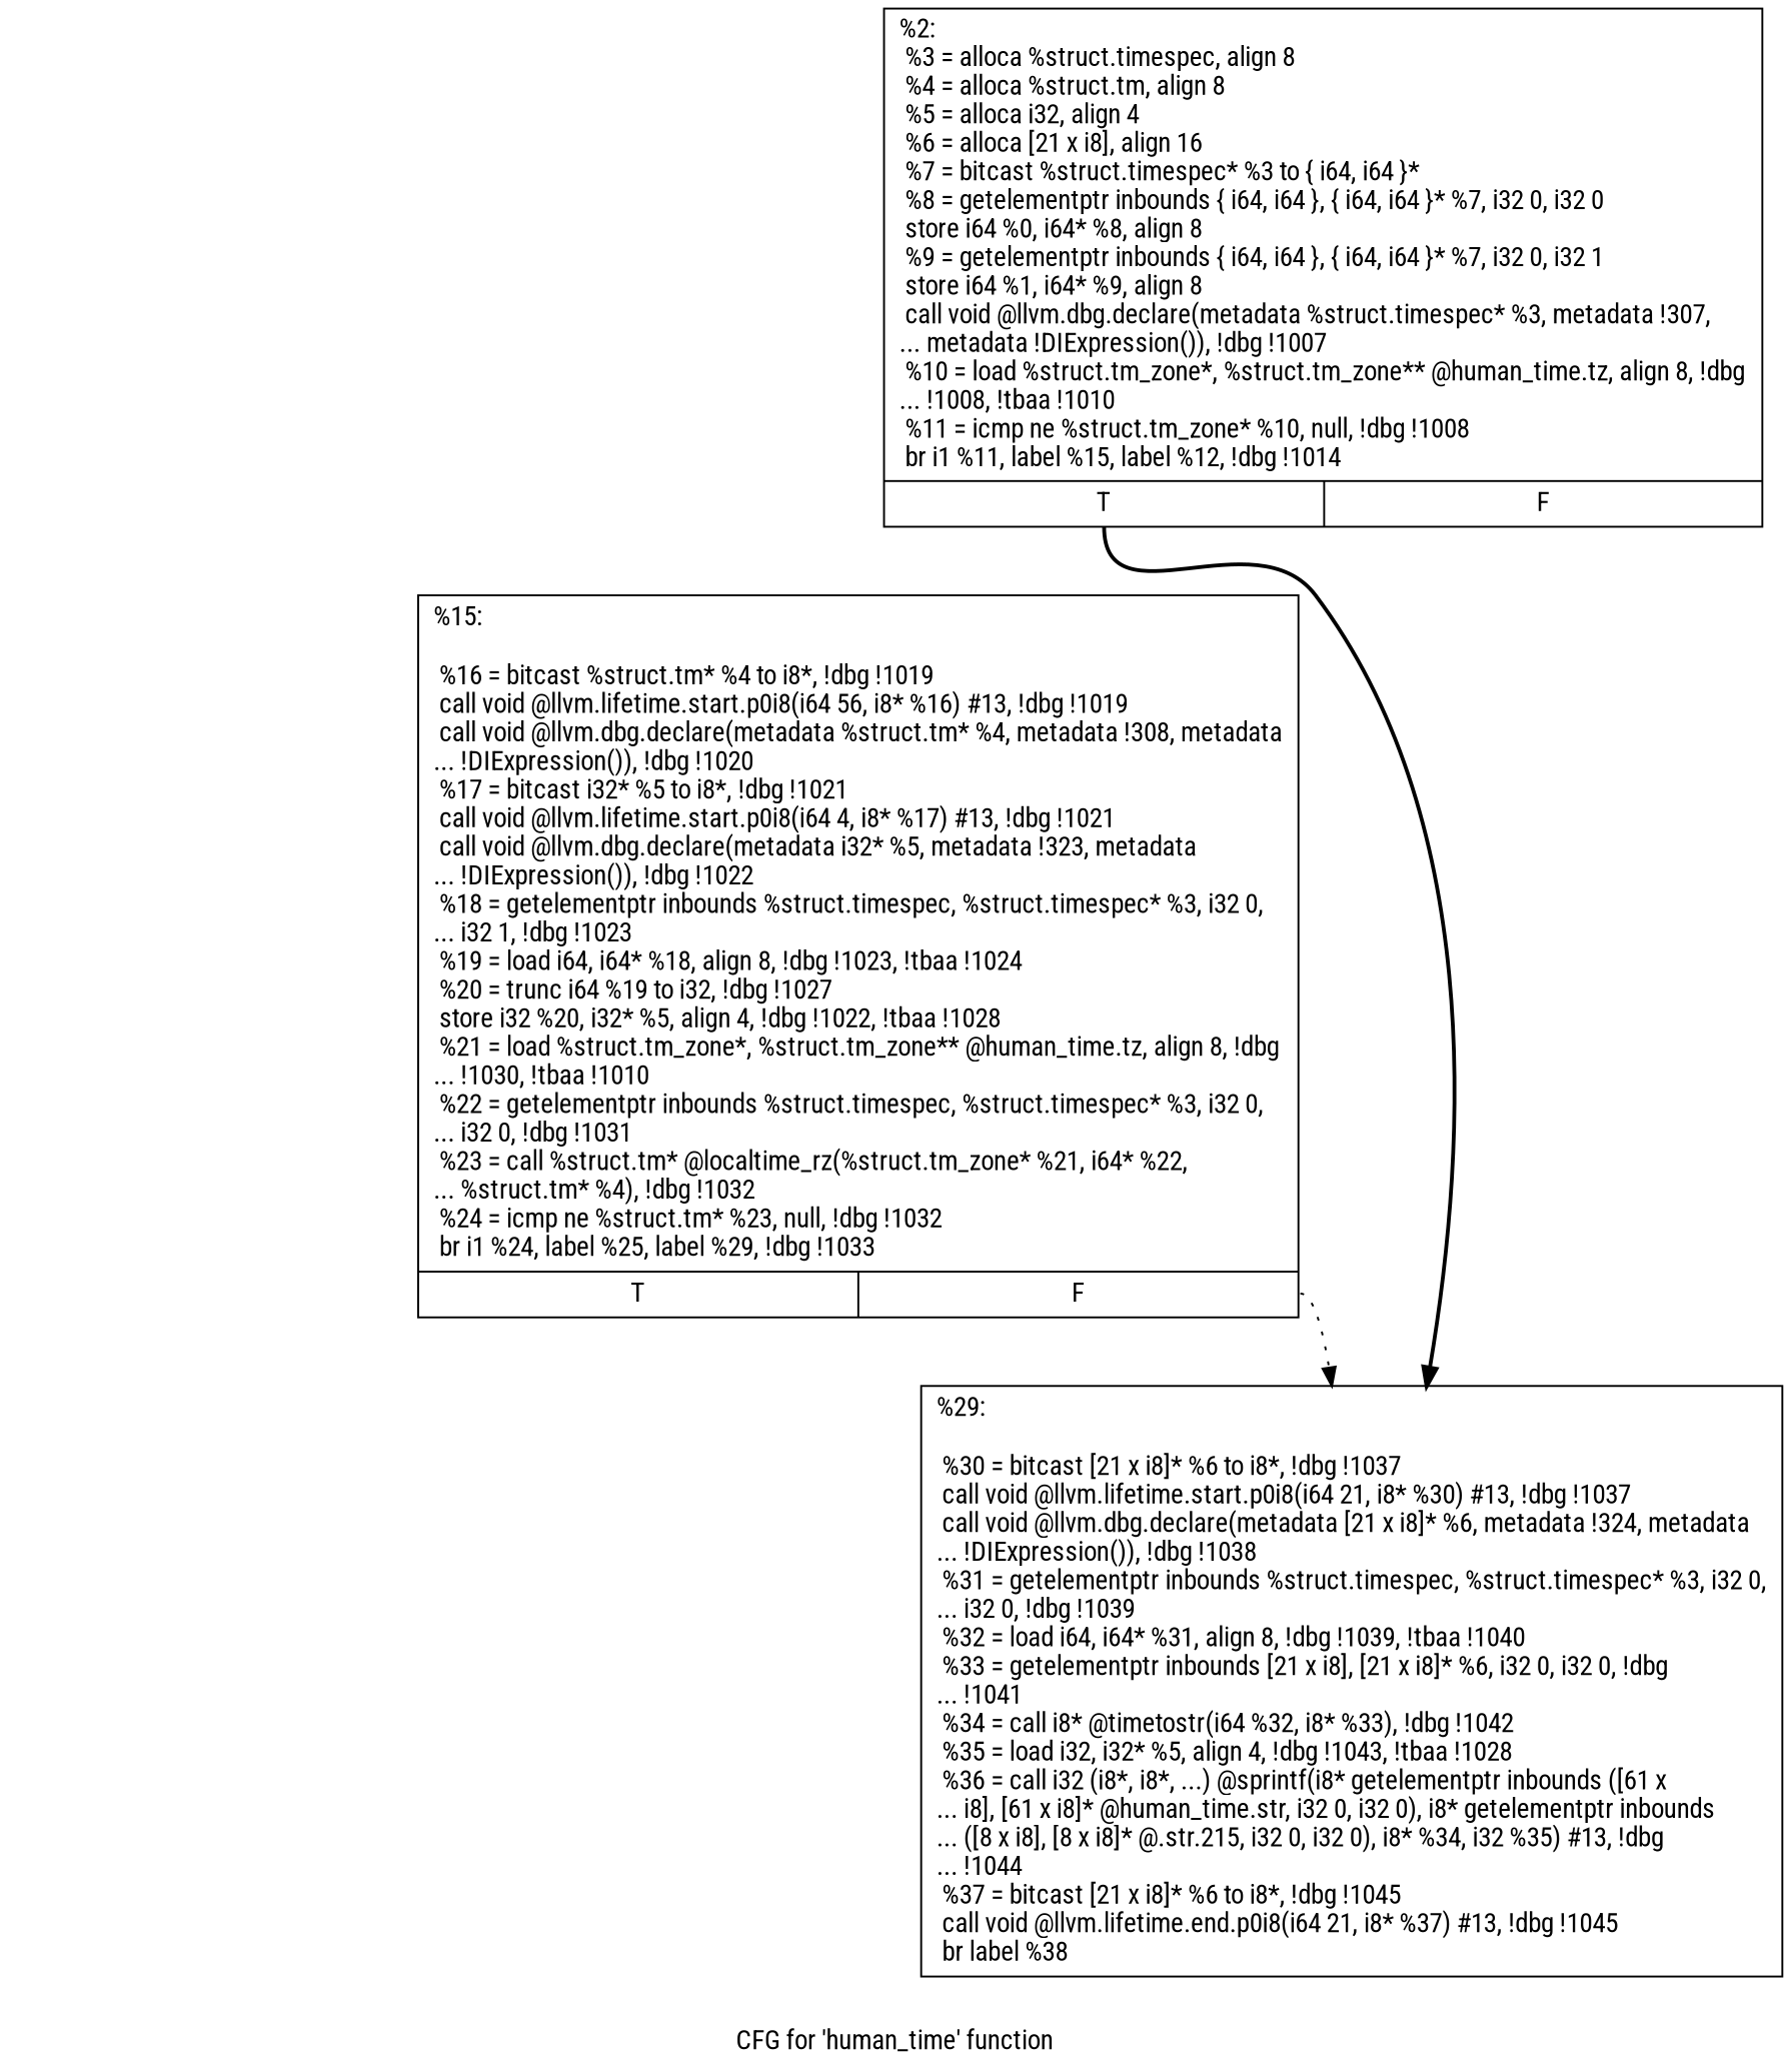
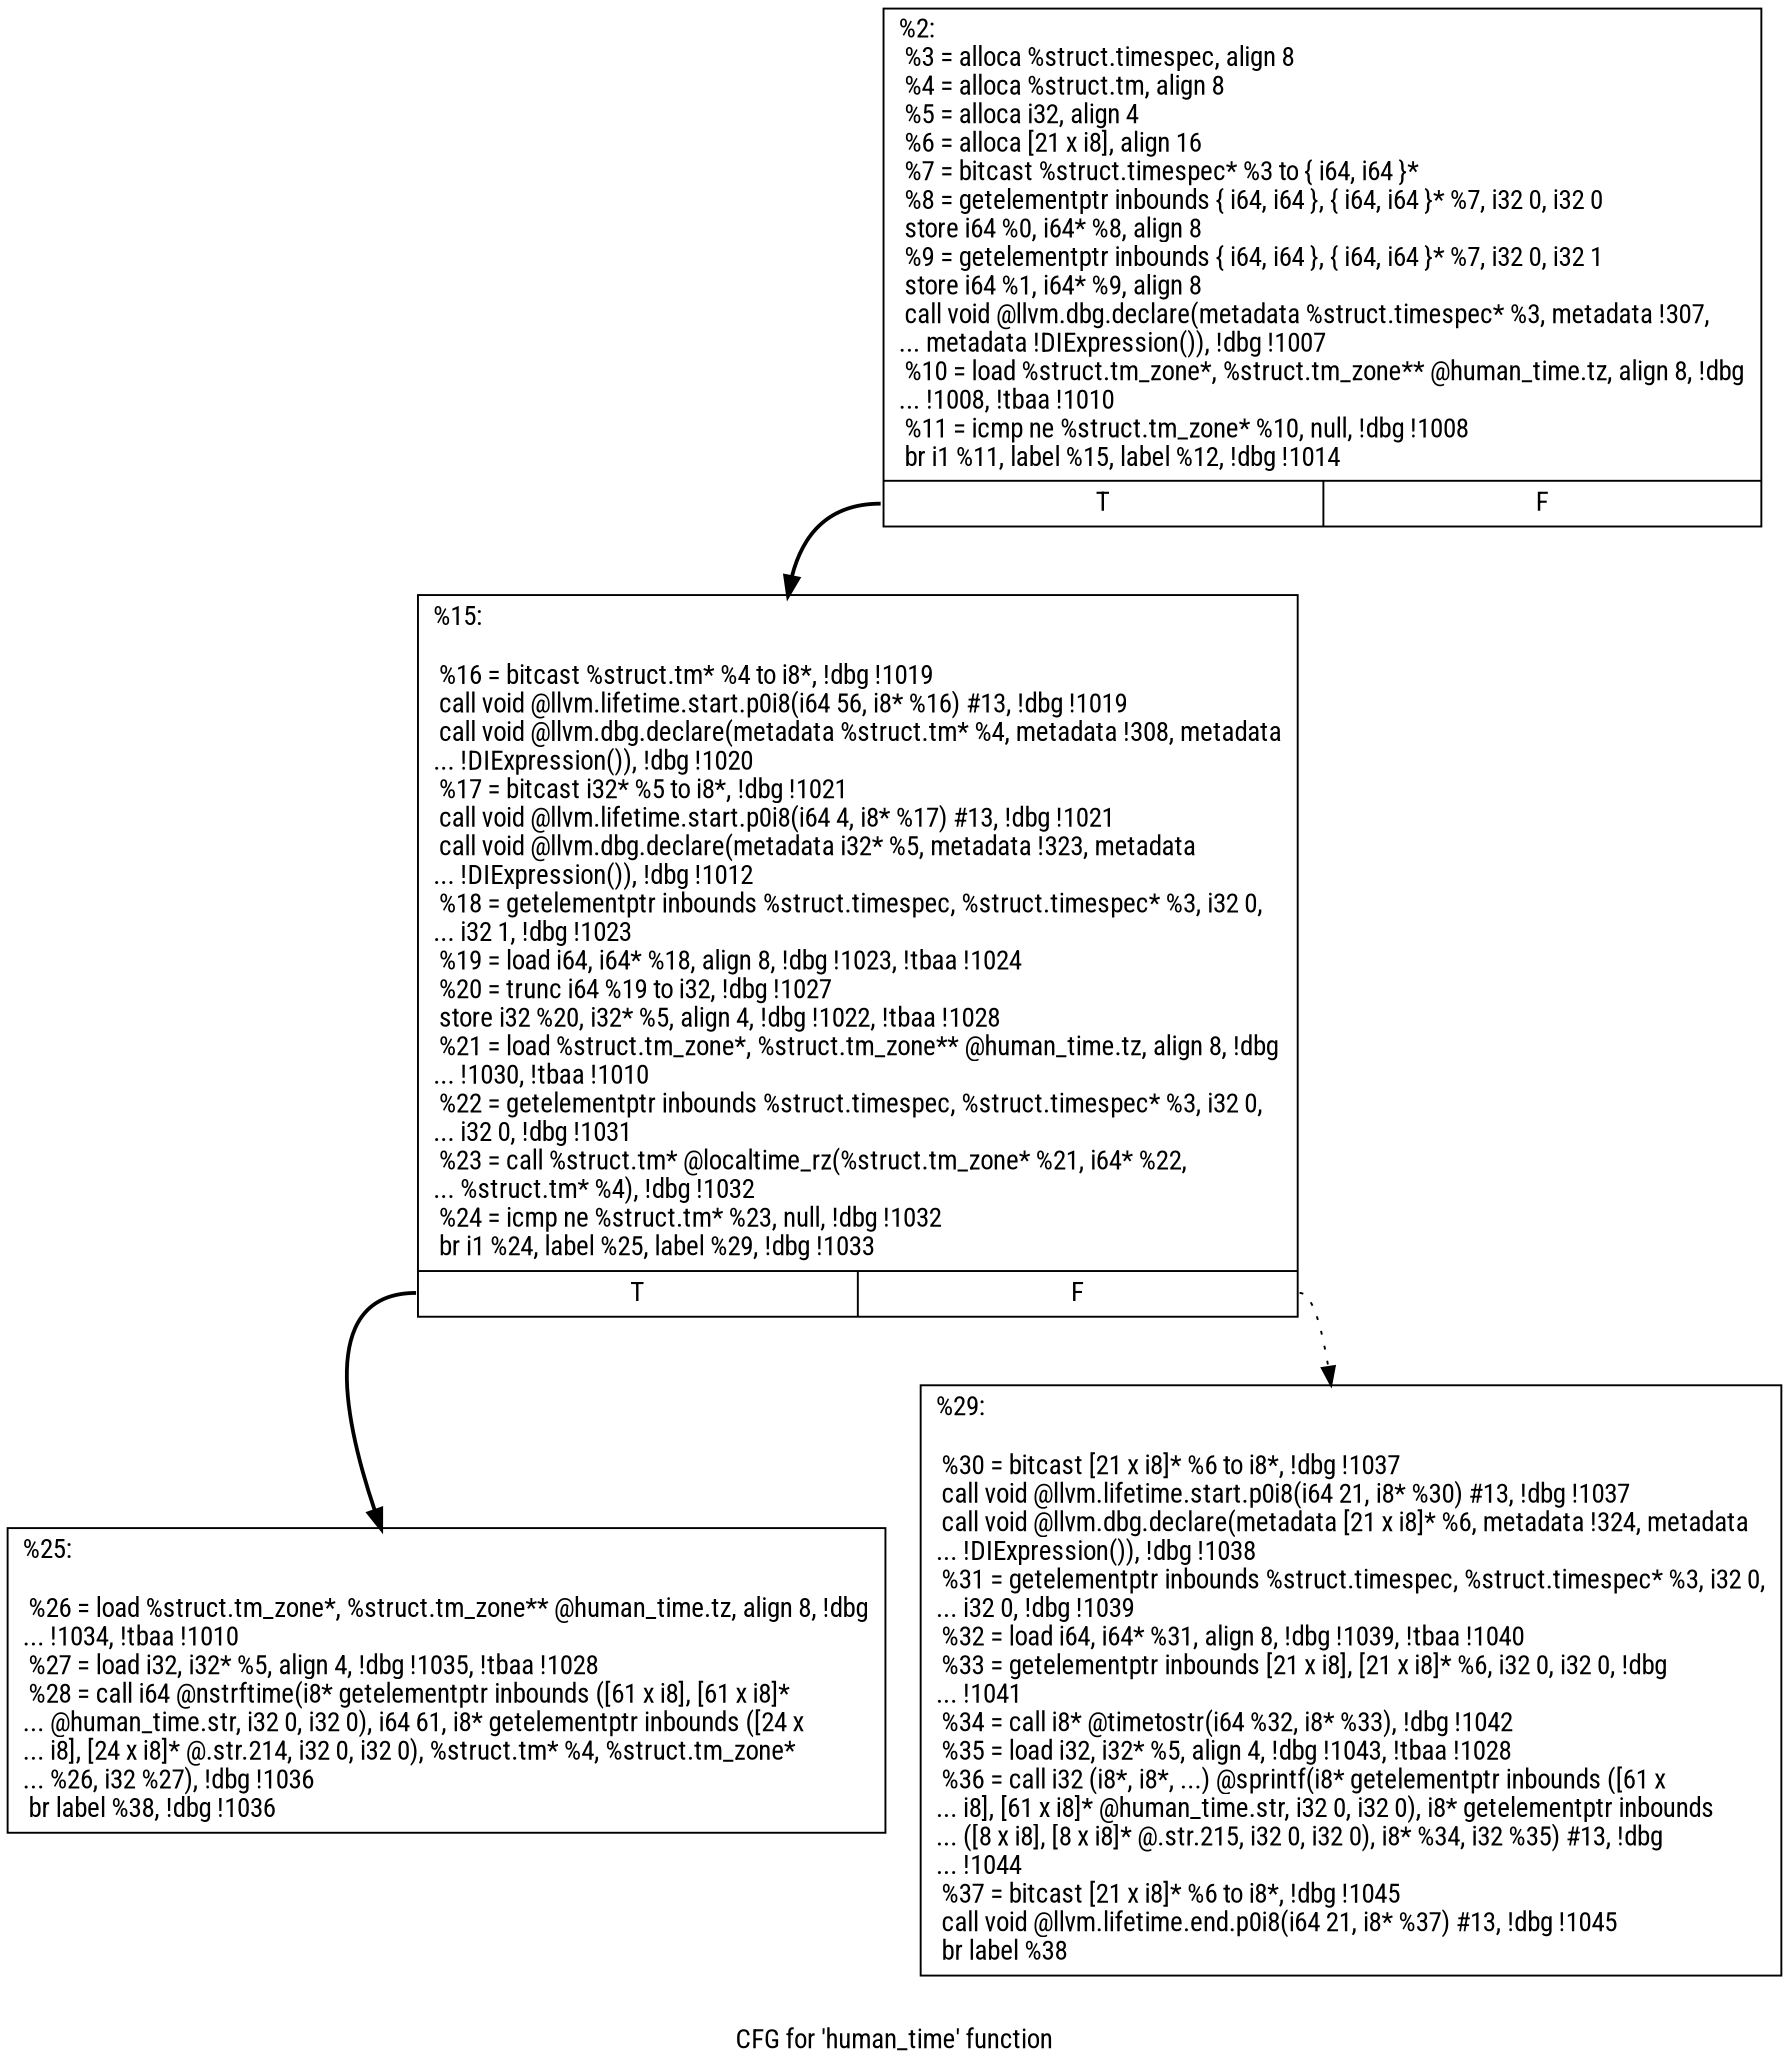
  digraph {
    fontname="Roboto Condensed"
    label="CFG for 'human_time' function"
    node [fontname="Roboto Condensed" shape=record]
    edge [arrowhead=normal fontname="Roboto Condensed" style=bold tailport=s0]
    n1 [label="{%2:\l  %3 = alloca %struct.timespec, align 8\l  %4 = alloca %struct.tm, align 8\l  %5 = alloca i32, align 4\l  %6 = alloca [21 x i8], align 16\l  %7 = bitcast %struct.timespec* %3 to \{ i64, i64 \}*\l  %8 = getelementptr inbounds \{ i64, i64 \}, \{ i64, i64 \}* %7, i32 0, i32 0\l  store i64 %0, i64* %8, align 8\l  %9 = getelementptr inbounds \{ i64, i64 \}, \{ i64, i64 \}* %7, i32 0, i32 1\l  store i64 %1, i64* %9, align 8\l  call void @llvm.dbg.declare(metadata %struct.timespec* %3, metadata !307,\l... metadata !DIExpression()), !dbg !1007\l  %10 = load %struct.tm_zone*, %struct.tm_zone** @human_time.tz, align 8, !dbg\l... !1008, !tbaa !1010\l  %11 = icmp ne %struct.tm_zone* %10, null, !dbg !1008\l  br i1 %11, label %15, label %12, !dbg !1014\l|{<s0>T|<s1>F}}"]
-   n2 [label="{%15:\l\l  %16 = bitcast %struct.tm* %4 to i8*, !dbg !1019\l  call void @llvm.lifetime.start.p0i8(i64 56, i8* %16) #13, !dbg !1019\l  call void @llvm.dbg.declare(metadata %struct.tm* %4, metadata !308, metadata\l... !DIExpression()), !dbg !1020\l  %17 = bitcast i32* %5 to i8*, !dbg !1021\l  call void @llvm.lifetime.start.p0i8(i64 4, i8* %17) #13, !dbg !1021\l  call void @llvm.dbg.declare(metadata i32* %5, metadata !323, metadata\l... !DIExpression()), !dbg !1022\l  %18 = getelementptr inbounds %struct.timespec, %struct.timespec* %3, i32 0,\l... i32 1, !dbg !1023\l  %19 = load i64, i64* %18, align 8, !dbg !1023, !tbaa !1024\l  %20 = trunc i64 %19 to i32, !dbg !1027\l  store i32 %20, i32* %5, align 4, !dbg !1022, !tbaa !1028\l  %21 = load %struct.tm_zone*, %struct.tm_zone** @human_time.tz, align 8, !dbg\l... !1030, !tbaa !1010\l  %22 = getelementptr inbounds %struct.timespec, %struct.timespec* %3, i32 0,\l... i32 0, !dbg !1031\l  %23 = call %struct.tm* @localtime_rz(%struct.tm_zone* %21, i64* %22,\l... %struct.tm* %4), !dbg !1032\l  %24 = icmp ne %struct.tm* %23, null, !dbg !1032\l  br i1 %24, label %25, label %29, !dbg !1033\l|{<s0>T|<s1>F}}"]
+   n2 [label="{%15:\l\l  %16 = bitcast %struct.tm* %4 to i8*, !dbg !1019\l  call void @llvm.lifetime.start.p0i8(i64 56, i8* %16) #13, !dbg !1019\l  call void @llvm.dbg.declare(metadata %struct.tm* %4, metadata !308, metadata\l... !DIExpression()), !dbg !1020\l  %17 = bitcast i32* %5 to i8*, !dbg !1021\l  call void @llvm.lifetime.start.p0i8(i64 4, i8* %17) #13, !dbg !1021\l  call void @llvm.dbg.declare(metadata i32* %5, metadata !323, metadata\l... !DIExpression()), !dbg !1012\l  %18 = getelementptr inbounds %struct.timespec, %struct.timespec* %3, i32 0,\l... i32 1, !dbg !1023\l  %19 = load i64, i64* %18, align 8, !dbg !1023, !tbaa !1024\l  %20 = trunc i64 %19 to i32, !dbg !1027\l  store i32 %20, i32* %5, align 4, !dbg !1022, !tbaa !1028\l  %21 = load %struct.tm_zone*, %struct.tm_zone** @human_time.tz, align 8, !dbg\l... !1030, !tbaa !1010\l  %22 = getelementptr inbounds %struct.timespec, %struct.timespec* %3, i32 0,\l... i32 0, !dbg !1031\l  %23 = call %struct.tm* @localtime_rz(%struct.tm_zone* %21, i64* %22,\l... %struct.tm* %4), !dbg !1032\l  %24 = icmp ne %struct.tm* %23, null, !dbg !1032\l  br i1 %24, label %25, label %29, !dbg !1033\l|{<s0>T|<s1>F}}"]
+   n3 [label="{%25:\l\l  %26 = load %struct.tm_zone*, %struct.tm_zone** @human_time.tz, align 8, !dbg\l... !1034, !tbaa !1010\l  %27 = load i32, i32* %5, align 4, !dbg !1035, !tbaa !1028\l  %28 = call i64 @nstrftime(i8* getelementptr inbounds ([61 x i8], [61 x i8]*\l... @human_time.str, i32 0, i32 0), i64 61, i8* getelementptr inbounds ([24 x\l... i8], [24 x i8]* @.str.214, i32 0, i32 0), %struct.tm* %4, %struct.tm_zone*\l... %26, i32 %27), !dbg !1036\l  br label %38, !dbg !1036\l}"]
    n4 [label="{%29:\l\l  %30 = bitcast [21 x i8]* %6 to i8*, !dbg !1037\l  call void @llvm.lifetime.start.p0i8(i64 21, i8* %30) #13, !dbg !1037\l  call void @llvm.dbg.declare(metadata [21 x i8]* %6, metadata !324, metadata\l... !DIExpression()), !dbg !1038\l  %31 = getelementptr inbounds %struct.timespec, %struct.timespec* %3, i32 0,\l... i32 0, !dbg !1039\l  %32 = load i64, i64* %31, align 8, !dbg !1039, !tbaa !1040\l  %33 = getelementptr inbounds [21 x i8], [21 x i8]* %6, i32 0, i32 0, !dbg\l... !1041\l  %34 = call i8* @timetostr(i64 %32, i8* %33), !dbg !1042\l  %35 = load i32, i32* %5, align 4, !dbg !1043, !tbaa !1028\l  %36 = call i32 (i8*, i8*, ...) @sprintf(i8* getelementptr inbounds ([61 x\l... i8], [61 x i8]* @human_time.str, i32 0, i32 0), i8* getelementptr inbounds\l... ([8 x i8], [8 x i8]* @.str.215, i32 0, i32 0), i8* %34, i32 %35) #13, !dbg\l... !1044\l  %37 = bitcast [21 x i8]* %6 to i8*, !dbg !1045\l  call void @llvm.lifetime.end.p0i8(i64 21, i8* %37) #13, !dbg !1045\l  br label %38\l}"]
-   n1 -> n4
+   n1 -> n2
+   n2 -> n3
    n2 -> n4 [style=dotted tailport=s1]
  }
